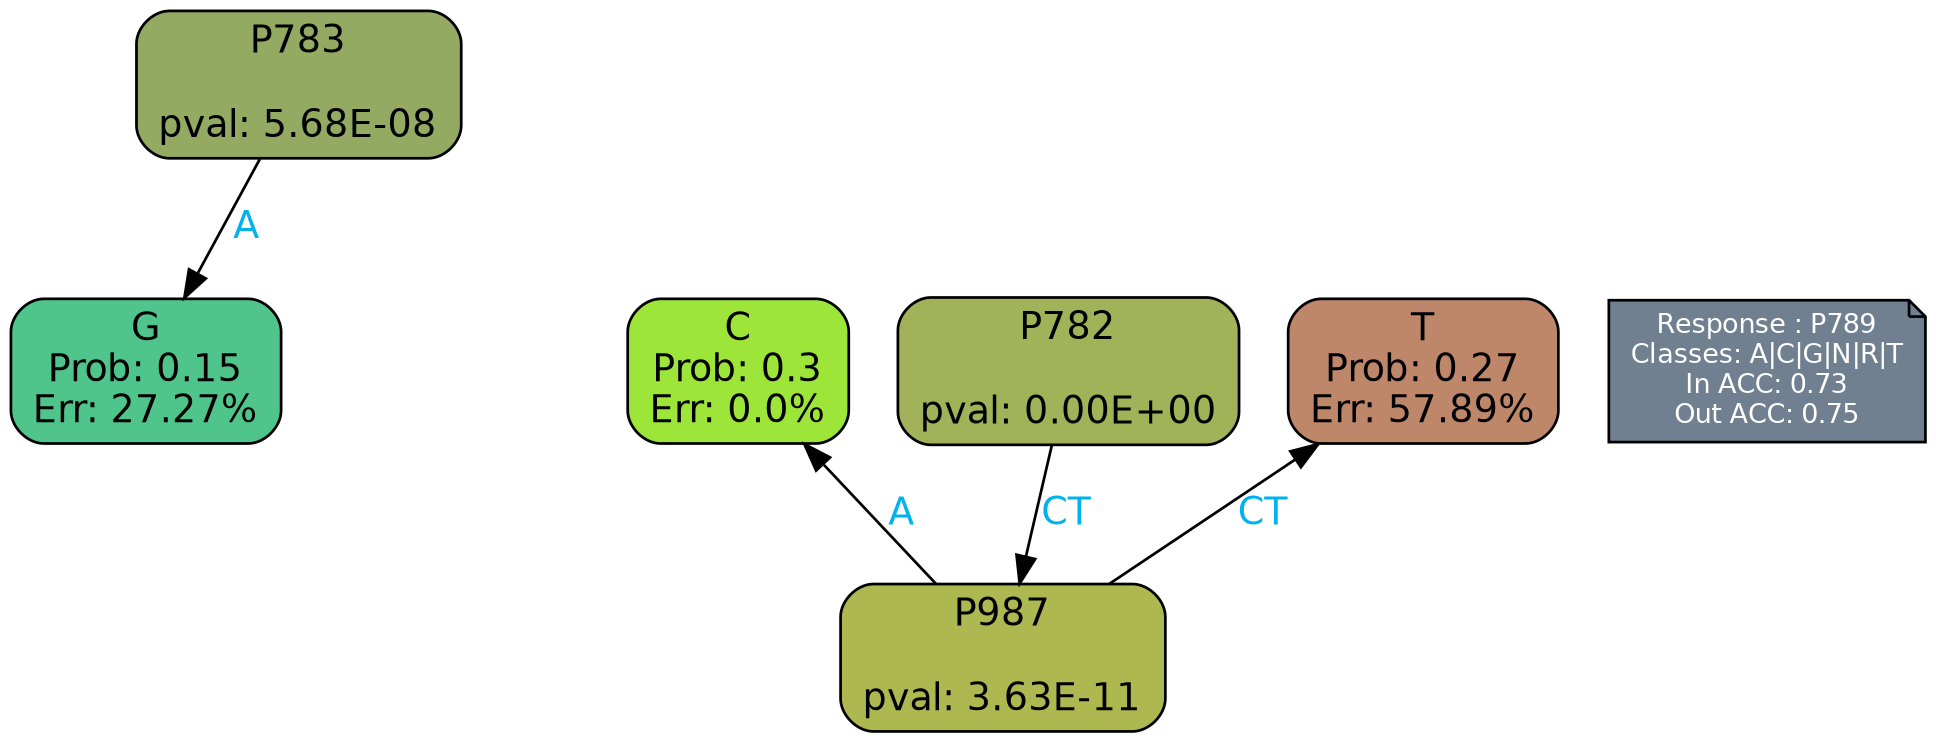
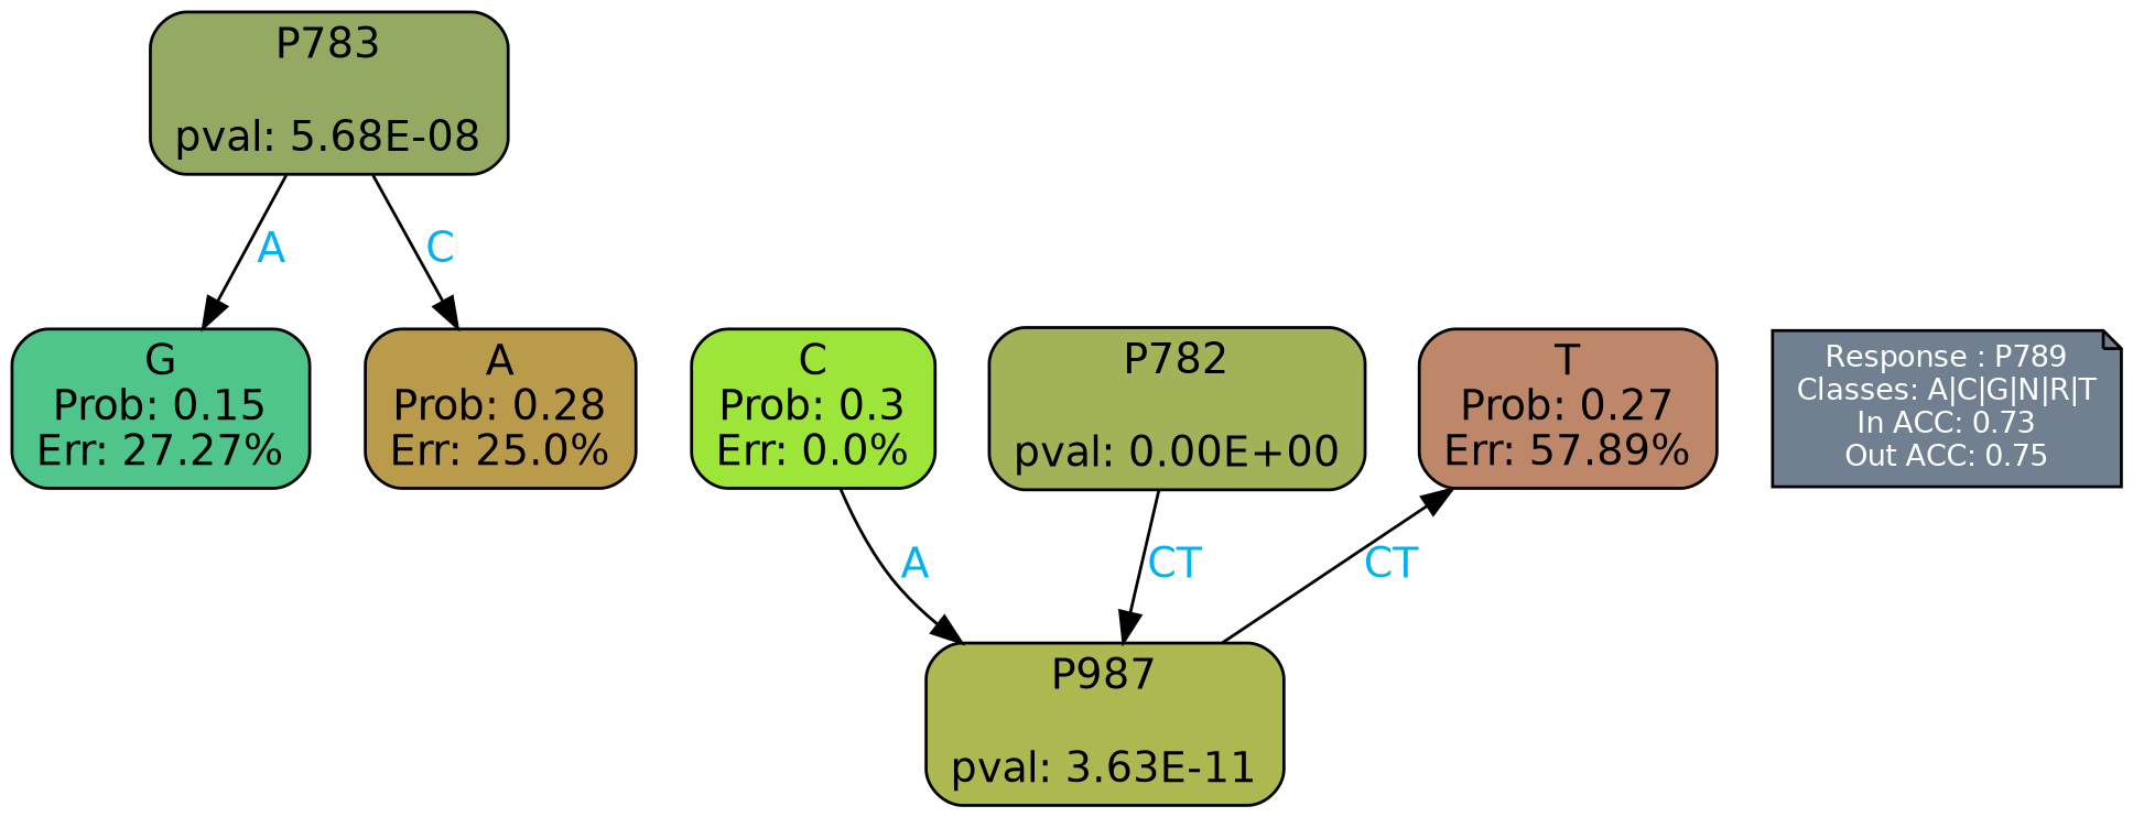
  digraph {
    ranksep=equally
    splines=polylines
    node [color=black fontname=helvetica shape=box style="filled, rounded"]
    edge [fontcolor=deepskyblue2 fontname=helvetica]
    n1 [fillcolor="#4fc58c" label="G\nProb: 0.15\nErr: 27.27%"]
+   n2 [fillcolor="#ba9a4b" label="A\nProb: 0.28\nErr: 25.0%"]
    n3 [fillcolor="#9de539" label="C\nProb: 0.3\nErr: 0.0%"]
    n4 [fillcolor="#bf876a" label="T\nProb: 0.27\nErr: 57.89%"]
    n5 [align=left fillcolor=slategray fontcolor=white fontsize=10 label="Response : P789\nClasses: A|C|G|N|R|T\nIn ACC: 0.73\nOut ACC: 0.75\n" shape=note style=filled]
    n6 [fillcolor="#a2b258" label="P782\n\npval: 0.00E+00"]
    n7 [fillcolor="#adb850" label="P987\n\npval: 3.63E-11"]
    n8 [fillcolor="#94a962" label="P783\n\npval: 5.68E-08"]
    subgraph sub_1 {
      rank=same
      n1
+     n2
      n3
      n4
    }
    subgraph sub_2 {
      rank=same
      n5
      n6
    }
    n6 -> n7 [label=CT]
-   n7 -> n3 [label=A]
+   n3 -> n7 [label=A]
    n7 -> n4 [label=CT]
    n8 -> n1 [label=A]
+   n8 -> n2 [label=C]
  }
